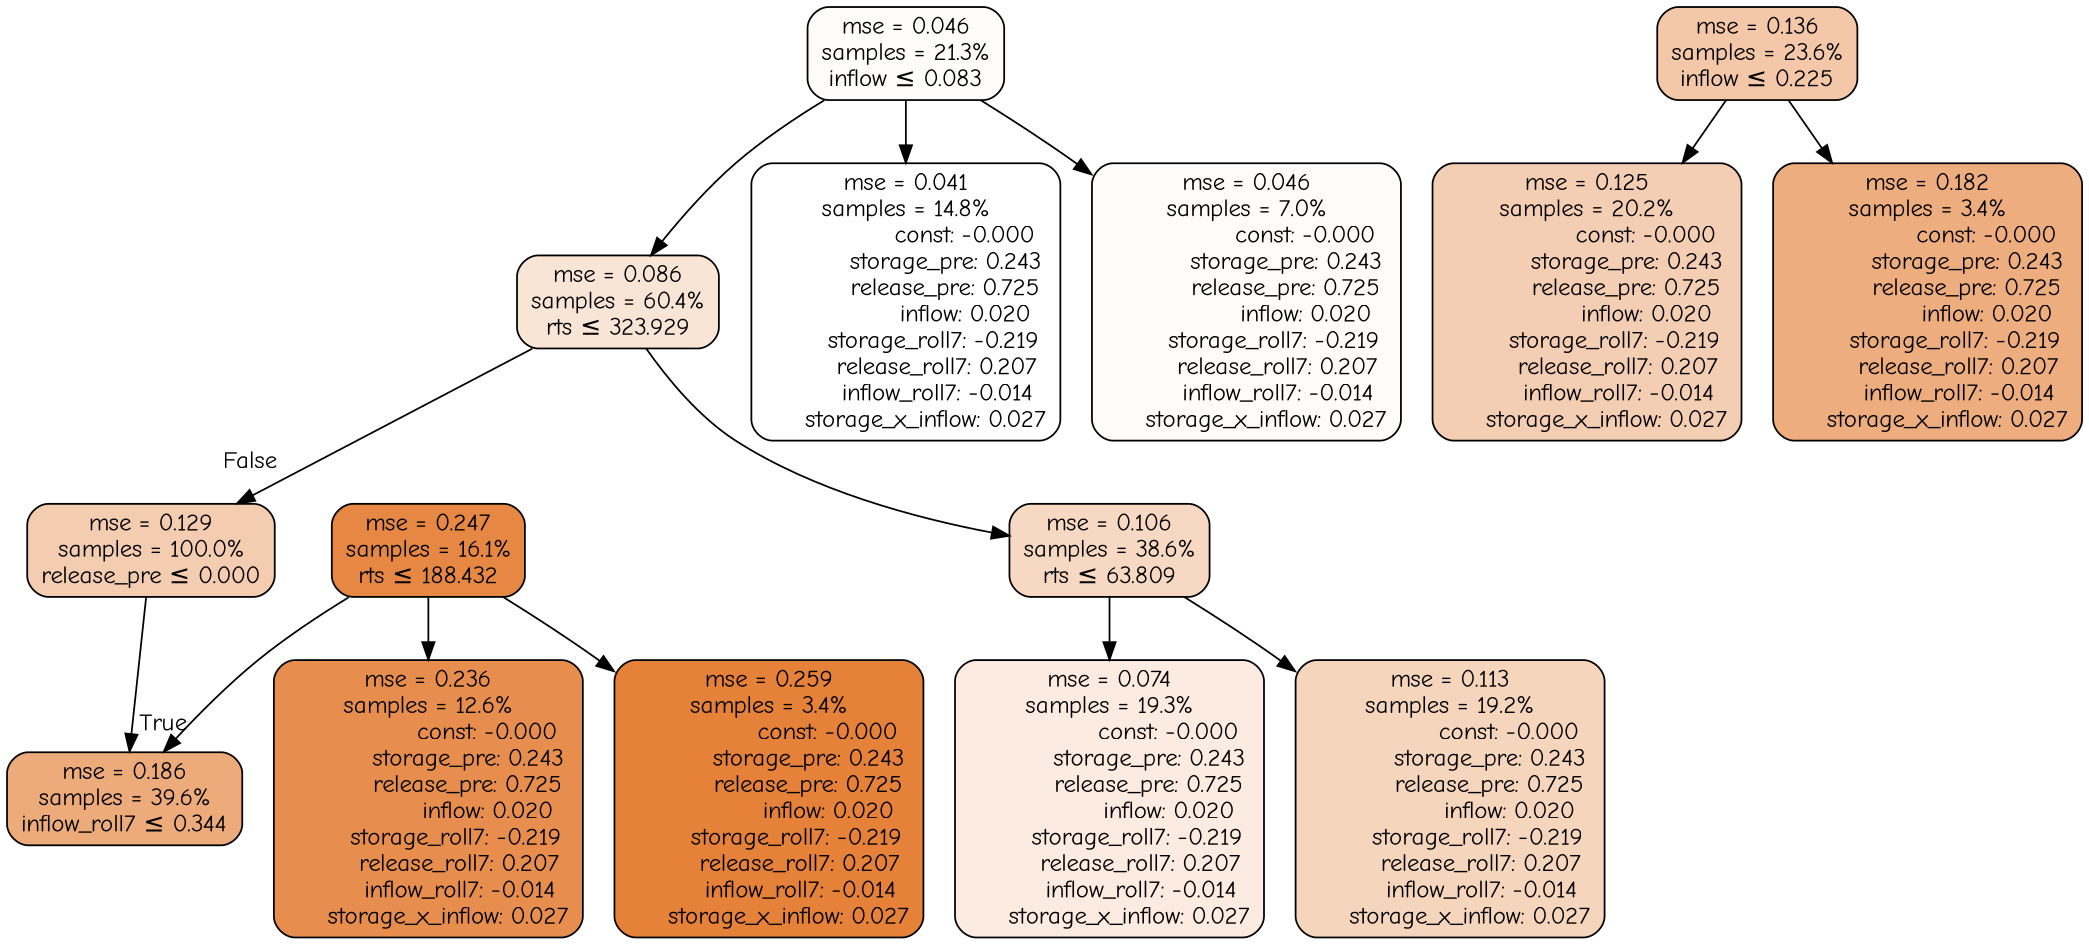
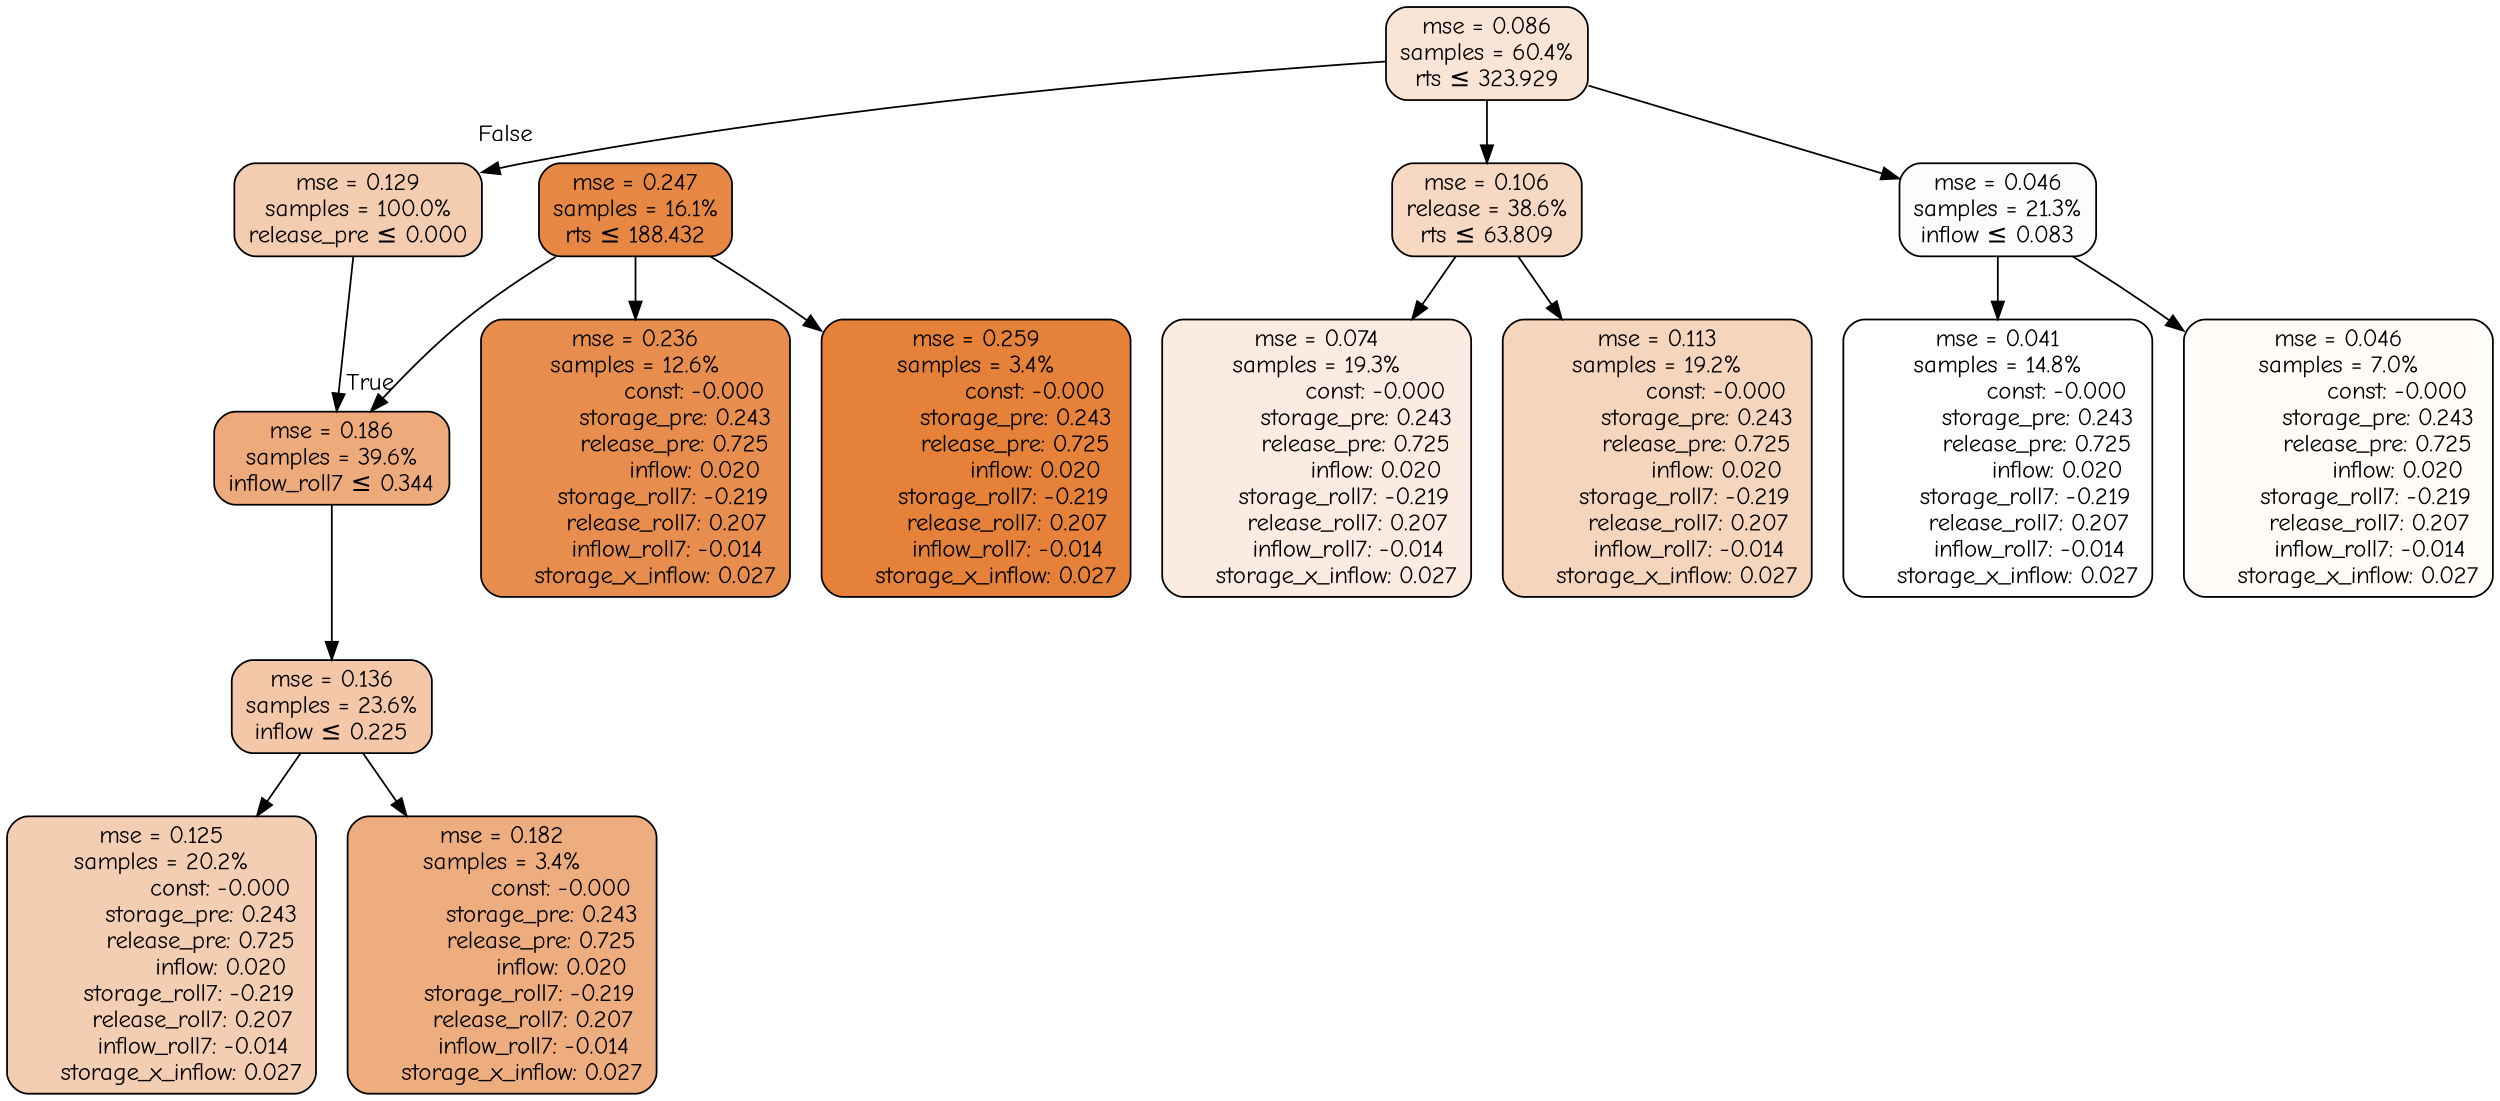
  digraph {
    fontname="Comic Neue"
    node [color=black fontname="Comic Neue" shape=rectangle style="filled, rounded"]
    edge [fontname="Comic Neue"]
    n1 [fillcolor="#f4ccaf" label="mse = 0.129\nsamples = 100.0%\nrelease_pre &le; 0.000"]
    n2 [fillcolor="#edaa7a" label="mse = 0.186\nsamples = 39.6%\ninflow_roll7 &le; 0.344"]
    n3 [fillcolor="#f9e5d6" label="mse = 0.086\nsamples = 60.4%\nrts &le; 323.929"]
-   n4 [fillcolor="#f7d9c3" label="mse = 0.106\nsamples = 38.6%\nrts &le; 63.809"]
+   n4 [fillcolor="#f7d9c3" label="mse = 0.106\nrelease = 38.6%\nrts &le; 63.809"]
    n5 [fillcolor="#fefcfa" label="mse = 0.046\nsamples = 21.3%\ninflow &le; 0.083"]
    n6 [fillcolor="#f3c7a8" label="mse = 0.136\nsamples = 23.6%\ninflow &le; 0.225"]
    n7 [fillcolor="#fbebe1" label="mse = 0.074\nsamples = 19.3%\n               const: -0.000\n          storage_pre: 0.243\n          release_pre: 0.725\n               inflow: 0.020\n       storage_roll7: -0.219\n        release_roll7: 0.207\n        inflow_roll7: -0.014\n     storage_x_inflow: 0.027"]
    n8 [fillcolor="#f6d5bd" label="mse = 0.113\nsamples = 19.2%\n               const: -0.000\n          storage_pre: 0.243\n          release_pre: 0.725\n               inflow: 0.020\n       storage_roll7: -0.219\n        release_roll7: 0.207\n        inflow_roll7: -0.014\n     storage_x_inflow: 0.027"]
    n9 [fillcolor="#ffffff" label="mse = 0.041\nsamples = 14.8%\n               const: -0.000\n          storage_pre: 0.243\n          release_pre: 0.725\n               inflow: 0.020\n       storage_roll7: -0.219\n        release_roll7: 0.207\n        inflow_roll7: -0.014\n     storage_x_inflow: 0.027"]
    n10 [fillcolor="#fefbf9" label="mse = 0.046\nsamples = 7.0%\n               const: -0.000\n          storage_pre: 0.243\n          release_pre: 0.725\n               inflow: 0.020\n       storage_roll7: -0.219\n        release_roll7: 0.207\n        inflow_roll7: -0.014\n     storage_x_inflow: 0.027"]
    n11 [fillcolor="#f4ceb2" label="mse = 0.125\nsamples = 20.2%\n               const: -0.000\n          storage_pre: 0.243\n          release_pre: 0.725\n               inflow: 0.020\n       storage_roll7: -0.219\n        release_roll7: 0.207\n        inflow_roll7: -0.014\n     storage_x_inflow: 0.027"]
    n12 [fillcolor="#eead7e" label="mse = 0.182\nsamples = 3.4%\n               const: -0.000\n          storage_pre: 0.243\n          release_pre: 0.725\n               inflow: 0.020\n       storage_roll7: -0.219\n        release_roll7: 0.207\n        inflow_roll7: -0.014\n     storage_x_inflow: 0.027"]
    n13 [fillcolor="#e68844" label="mse = 0.247\nsamples = 16.1%\nrts &le; 188.432"]
    n14 [fillcolor="#e78e4e" label="mse = 0.236\nsamples = 12.6%\n               const: -0.000\n          storage_pre: 0.243\n          release_pre: 0.725\n               inflow: 0.020\n       storage_roll7: -0.219\n        release_roll7: 0.207\n        inflow_roll7: -0.014\n     storage_x_inflow: 0.027"]
    n15 [fillcolor="#e58139" label="mse = 0.259\nsamples = 3.4%\n               const: -0.000\n          storage_pre: 0.243\n          release_pre: 0.725\n               inflow: 0.020\n       storage_roll7: -0.219\n        release_roll7: 0.207\n        inflow_roll7: -0.014\n     storage_x_inflow: 0.027"]
    n1 -> n2 [headlabel=True labelangle=-45 labeldistance=2.5]
+   n2 -> n6
    n3 -> n1 [headlabel=False labelangle=45 labeldistance=2.5]
    n3 -> n4
-   n5 -> n3
+   n3 -> n5
    n4 -> n7
    n4 -> n8
    n5 -> n9
    n5 -> n10
    n6 -> n11
    n6 -> n12
    n13 -> n2
    n13 -> n14
    n13 -> n15
  }
